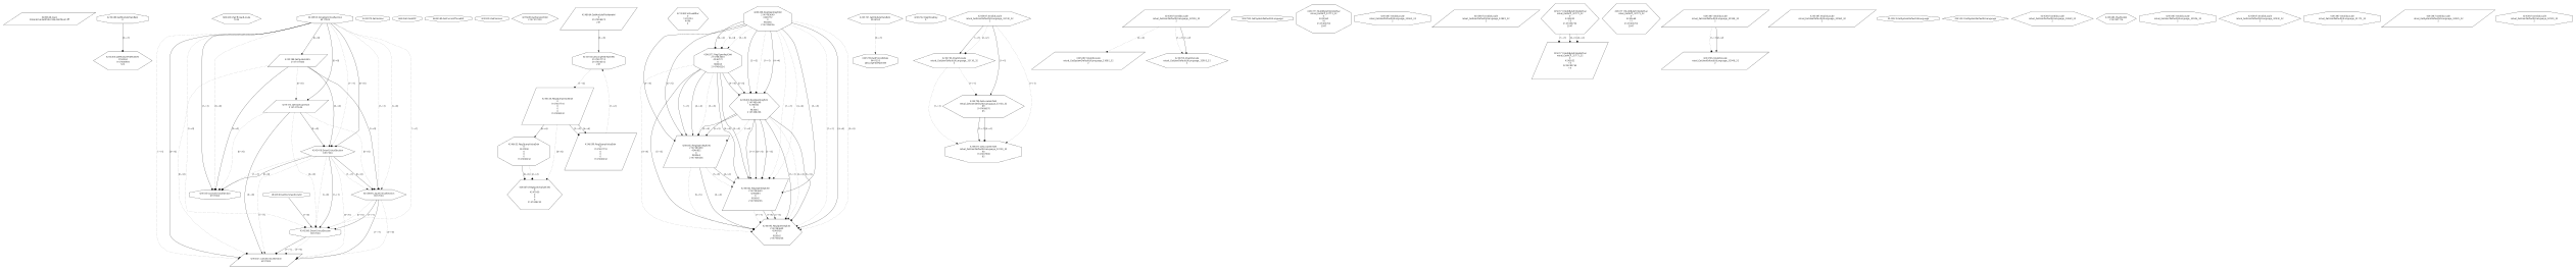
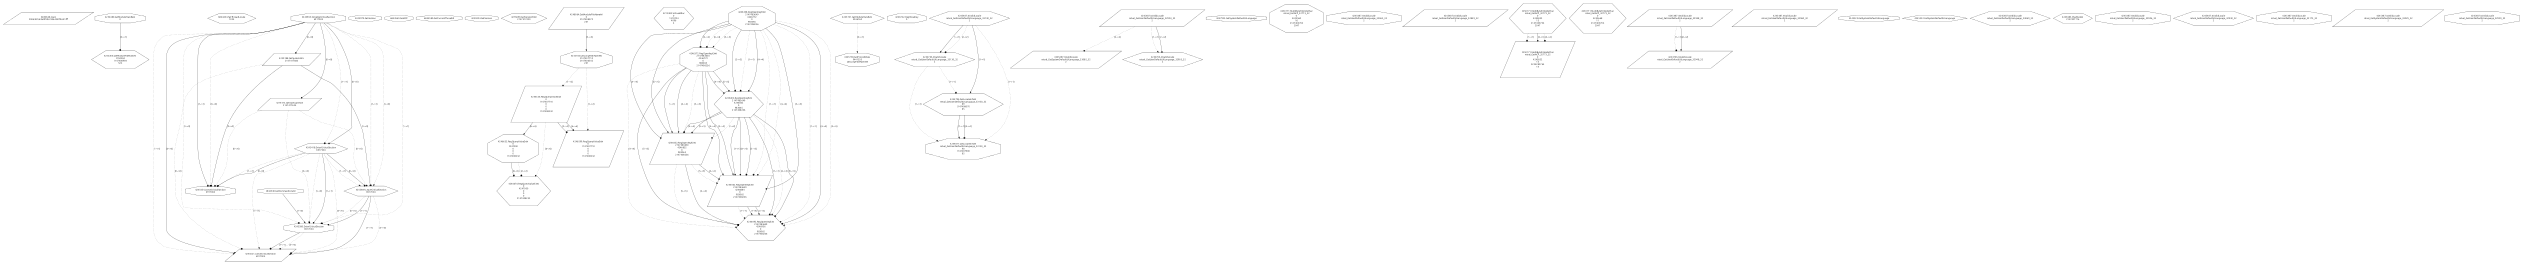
  digraph {
    fontname=Ubuntu
    node [fontname=Ubuntu shape=octagon]
    edge [arrowhead=dot fontname=Ubuntu style=solid]
    n1 [label="6850628.main\n0006381a05e9f0dc2336454f0bc41fff" shape=parallelogram]
    n2 [label="4254480.GetModuleHandleW\n0"]
    n3 [label="4243306.GetModuleFileNameW\n4194304\n2147408904\n522" shape=hexagon]
    n4 [label="6844434.SetThreadLocale\n1024" shape=hexagon]
    n5 [label="4243965.InitializeCriticalSection\n6917004"]
    n6 [label="4250188.GetSystemInfo\n2147417660" shape=parallelogram]
    n7 [label="4214413.GetStartupInfoW\n2147417624" shape=parallelogram]
    n8 [label="4245418.EnterCriticalSection\n6917004" shape=hexagon]
    n9 [label="4245469.LeaveCriticalSection\n6917004" shape=hexagon]
    n10 [label="4245580.EnterCriticalSection\n6917004"]
    n11 [label="4245621.LeaveCriticalSection\n6917004" shape=parallelogram]
    n12 [label="4245454.LeaveCriticalSection\n6917004"]
    n13 [label="4243979.GetVersion\n"]
    n14 [label="6844540.GetCommandLineW\n"]
    n15 [label="6844560.GetACP\n"]
    n16 [label="6844580.GetCurrentThreadId\n"]
    n17 [label="4250204.GetVersion\n"]
    n18 [label="4276690.GetVersionExW\n2147417420" shape=hexagon]
    n19 [label="4248064.GetModuleFileNameW\n0\n2147408370\n261" shape=parallelogram]
    n20 [label="4245785.GetLongPathNameW\n2147407710\n2147406542\n261"]
    n21 [label="4246556.RegQueryValueExW\n0\n2147407710\n0\n0\n0\n2147408232" shape=parallelogram]
    n22 [label="4246599.RegQueryValueExW\n0\n2147407710\n0\n0\n0\n2147408232" shape=parallelogram]
    n23 [label="4215383.VirtualAlloc\n0\n1310704\n4096\n4" shape=hexagon]
    n24 [label="4246338.RegOpenKeyExW\n2147483649\n4246772\n0\n983065\n2147408236"]
    n25 [label="4246372.RegOpenKeyExW\n2147483650\n4246772\n0\n983065\n2147408236"]
    n26 [label="4246402.RegOpenKeyExW\n2147483649\n4246832\n0\n983065\n2147408236" shape=hexagon]
    n27 [label="4246432.RegOpenKeyExW\n2147483650\n4246832\n0\n983065\n2147408236" shape=parallelogram]
    n28 [label="4246462.RegOpenKeyExW\n2147483649\n4246884\n0\n983065\n2147408236" shape=parallelogram]
    n29 [label="4246492.RegOpenKeyExW\n2147483649\n4246936\n0\n983065\n2147408236" shape=hexagon]
    n30 [label="4245741.GetModuleHandleW\n4246160" shape=hexagon]
    n31 [label="4245758.GetProcAddress\n9441320\nGetLongPathNameW"]
    n32 [label="4246635.RegQueryValueExW\n0\n4247000\n0\n0\n0\n2147408232"]
    n33 [label="4246676.RegQueryValueExW\n0\n4247000\n0\n0\n0\n2147408232" shape=hexagon]
    n34 [label="4246722.RegCloseKey\n0"]
    n35 [label="4245487.IsValidLocale\nretval_GetUserDefaultUILanguage_33130_32\n2" shape=hexagon]
    n36 [label="4244766.IsValidLocale\nretval_GetUserDefaultUILanguage_33130_32\n2" shape=hexagon]
    n37 [label="4244794.GetLocaleInfoW\nretval_GetUserDefaultUILanguage_33130_32\n89\n2147408070\n85" shape=hexagon]
    n38 [label="4244811.GetLocaleInfoW\nretval_GetUserDefaultUILanguage_33130_32\n90\n2147407900\n85"]
    n39 [label="4245487.IsValidLocale\nretval_GetUserDefaultUILanguage_32903_32\n2" shape=parallelogram]
    n40 [label="4245487.IsValidLocale\nretval_GetSystemDefaultUILanguage_33085_32\n2" shape=parallelogram]
    n41 [label="4244766.IsValidLocale\nretval_GetUserDefaultUILanguage_32903_32\n2" shape=hexagon]
    n42 [label="4247923.GetSystemDefaultUILanguage\n"]
    n43 [label="4250171.MultiByteToWideChar\nretval_GetACP_32773_32\n0\n4243560\n16\n2147403704\n2047"]
    n44 [label="4245487.IsValidLocale\nretval_GetUserDefaultUILanguage_33065_32\n2"]
    n45 [label="4245487.IsValidLocale\nretval_GetUserDefaultUILanguage_32849_32\n2" shape=parallelogram]
    n46 [label="4250171.MultiByteToWideChar\nretval_GetACP_32773_32\n0\n4243852\n13\n2147403704\n2047" shape=hexagon]
    n47 [label="4250171.MultiByteToWideChar\nretval_GetACP_32773_32\n0\n4243852\n13\n3224282764\n14" shape=parallelogram]
    n48 [label="4250171.MultiByteToWideChar\nretval_GetACP_32773_32\n0\n4243668\n11\n2147403704\n2047" shape=hexagon]
    n49 [label="4245487.IsValidLocale\nretval_GetUserDefaultUILanguage_32948_32\n2" shape=parallelogram]
    n50 [label="4244766.IsValidLocale\nretval_GetUserDefaultUILanguage_32948_32\n2" shape=parallelogram]
    n51 [label="4245487.IsValidLocale\nretval_GetUserDefaultUILanguage_32960_32\n2" shape=parallelogram]
    n52 [label="4245525.GetSystemDefaultUILanguage\n"]
    n53 [label="4245552.GetSystemDefaultUILanguage\n" shape=hexagon]
    n54 [label="4245487.IsValidLocale\nretval_GetUserDefaultUILanguage_33069_32\n2" shape=hexagon]
    n55 [label="4245683.CharNextW\n2147407716" shape=hexagon]
    n56 [label="4245487.IsValidLocale\nretval_GetUserDefaultUILanguage_32906_32\n2"]
    n57 [label="4245487.IsValidLocale\nretval_GetUserDefaultUILanguage_32930_32\n2" shape=hexagon]
    n58 [label="4245487.IsValidLocale\nretval_GetUserDefaultUILanguage_33175_32\n2"]
    n59 [label="4245487.IsValidLocale\nretval_GetSystemDefaultUILanguage_33025_32\n2" shape=parallelogram]
    n60 [label="4245487.IsValidLocale\nretval_GetUserDefaultUILanguage_32929_32\n2"]
    n2 -> n3 [arrowhead=box label="(0-->1)"]
    n5 -> n6 [label="(0-->0)"]
    n5 -> n7 [label="(0-->0)"]
    n5 -> n8 [arrowhead=box label="(1-->1)" style=dotted]
    n5 -> n8 [label="(0-->0)"]
    n5 -> n9 [label="(1-->1)" style=dotted]
    n5 -> n9 [arrowhead=normal label="(0-->0)" style=dotted]
    n5 -> n10 [label="(1-->1)" style=dotted]
    n5 -> n10 [arrowhead=box label="(0-->0)" style=dotted]
    n5 -> n11 [arrowhead=normal label="(1-->1)" style=dotted]
    n5 -> n11 [arrowhead=normal label="(0-->0)"]
    n5 -> n12 [arrowhead=box label="(1-->1)"]
    n5 -> n12 [arrowhead=box label="(0-->0)" style=dotted]
-   n6 -> n7 [arrowhead=normal label="(0-->0)" style=dotted]
-   n6 -> n8 [label="(0-->0)"]
    n6 -> n9 [label="(0-->0)"]
    n6 -> n11 [arrowhead=box label="(0-->0)" style=dotted]
    n6 -> n12 [label="(0-->0)"]
-   n7 -> n8 [arrowhead=box label="(0-->0)"]
    n7 -> n9 [label="(0-->0)" style=dotted]
    n7 -> n10 [arrowhead=normal label="(0-->0)" style=dotted]
-   n7 -> n11 [arrowhead=normal label="(0-->0)"]
    n7 -> n12 [arrowhead=box label="(0-->0)" style=dotted]
    n8 -> n9 [arrowhead=normal label="(1-->1)" style=dotted]
    n8 -> n9 [arrowhead=box label="(0-->0)"]
    n8 -> n10 [label="(1-->1)"]
    n8 -> n10 [label="(0-->0)" style=dotted]
    n8 -> n11 [arrowhead=normal label="(1-->1)" style=dotted]
    n8 -> n11 [label="(0-->0)" style=dotted]
    n8 -> n12 [arrowhead=normal label="(1-->1)" style=dotted]
    n8 -> n12 [arrowhead=box label="(0-->0)"]
    n9 -> n10 [label="(1-->1)"]
    n9 -> n10 [label="(0-->0)" style=dotted]
    n9 -> n11 [arrowhead=normal label="(1-->1)"]
    n9 -> n11 [arrowhead=normal label="(0-->0)" style=dotted]
    n10 -> n11 [arrowhead=box label="(1-->1)"]
    n10 -> n11 [label="(0-->0)" style=dotted]
    n14 -> n10 [arrowhead=normal label="(0-->0)"]
    n19 -> n20 [arrowhead=normal label="(3-->3)"]
    n20 -> n21 [label="(1-->2)" style=dotted]
-   n22 -> n20 [arrowhead=normal label="(1-->2)" style=dotted]
+   n20 -> n22 [arrowhead=normal label="(1-->2)" style=dotted]
    n21 -> n22 [arrowhead=box label="(2-->2)"]
    n21 -> n22 [label="(6-->6)"]
    n21 -> n32 [arrowhead=normal label="(6-->6)"]
    n21 -> n33 [label="(6-->6)" style=dotted]
    n24 -> n25 [arrowhead=box label="(2-->2)"]
    n24 -> n25 [arrowhead=box label="(4-->4)" style=dotted]
    n24 -> n25 [arrowhead=normal label="(5-->5)" style=dotted]
    n24 -> n26 [arrowhead=box label="(1-->1)" style=dotted]
    n24 -> n26 [label="(4-->4)"]
    n24 -> n26 [arrowhead=box label="(5-->5)"]
    n24 -> n27 [label="(4-->4)"]
    n24 -> n27 [arrowhead=normal label="(5-->5)"]
    n24 -> n28 [arrowhead=box label="(1-->1)" style=dotted]
    n24 -> n28 [label="(4-->4)" style=dotted]
    n24 -> n28 [label="(5-->5)"]
    n24 -> n29 [label="(1-->1)" style=dotted]
    n24 -> n29 [arrowhead=box label="(4-->4)"]
    n24 -> n29 [arrowhead=normal label="(5-->5)" style=dotted]
    n25 -> n26 [label="(4-->4)"]
    n25 -> n26 [label="(5-->5)"]
    n25 -> n27 [arrowhead=normal label="(1-->1)"]
    n25 -> n27 [arrowhead=normal label="(4-->4)"]
    n25 -> n27 [label="(5-->5)" style=dotted]
    n25 -> n28 [arrowhead=normal label="(4-->4)"]
    n25 -> n28 [arrowhead=normal label="(5-->5)"]
    n25 -> n29 [label="(4-->4)" style=dotted]
    n25 -> n29 [label="(5-->5)"]
    n26 -> n27 [label="(2-->2)" style=dotted]
    n26 -> n27 [arrowhead=normal label="(4-->4)"]
    n26 -> n27 [label="(5-->5)"]
    n26 -> n28 [label="(1-->1)"]
    n26 -> n28 [label="(4-->4)"]
    n26 -> n28 [arrowhead=box label="(5-->5)"]
    n26 -> n29 [arrowhead=box label="(1-->1)"]
    n26 -> n29 [label="(4-->4)" style=dotted]
    n26 -> n29 [arrowhead=box label="(5-->5)"]
    n27 -> n28 [label="(4-->4)"]
    n27 -> n28 [arrowhead=normal label="(5-->5)" style=dotted]
    n27 -> n29 [arrowhead=box label="(4-->4)"]
    n27 -> n29 [label="(5-->5)" style=dotted]
    n28 -> n29 [label="(1-->1)" style=dotted]
    n28 -> n29 [arrowhead=normal label="(4-->4)"]
    n28 -> n29 [arrowhead=normal label="(5-->5)"]
    n30 -> n31 [arrowhead=normal label="(0-->1)" style=dotted]
    n32 -> n33 [arrowhead=box label="(2-->2)" style=dotted]
    n32 -> n33 [arrowhead=box label="(6-->6)"]
    n35 -> n36 [arrowhead=normal label="(1-->1)"]
    n35 -> n36 [arrowhead=box label="(2-->2)" style=dotted]
    n35 -> n37 [arrowhead=normal label="(1-->1)"]
    n35 -> n38 [arrowhead=normal label="(1-->1)" style=dotted]
    n36 -> n37 [arrowhead=box label="(1-->1)" style=dotted]
    n36 -> n38 [arrowhead=normal label="(1-->1)" style=dotted]
    n37 -> n38 [arrowhead=normal label="(1-->1)"]
    n37 -> n38 [arrowhead=box label="(4-->4)"]
    n39 -> n40 [label="(2-->2)" style=dotted]
    n39 -> n41 [arrowhead=normal label="(1-->1)" style=dotted]
    n39 -> n41 [label="(2-->2)"]
    n46 -> n47 [arrowhead=box label="(1-->1)" style=dotted]
    n46 -> n47 [label="(3-->3)"]
    n46 -> n47 [arrowhead=box label="(4-->4)" style=dotted]
    n49 -> n50 [arrowhead=box label="(1-->1)" style=dotted]
    n49 -> n50 [arrowhead=normal label="(2-->2)"]
  }
